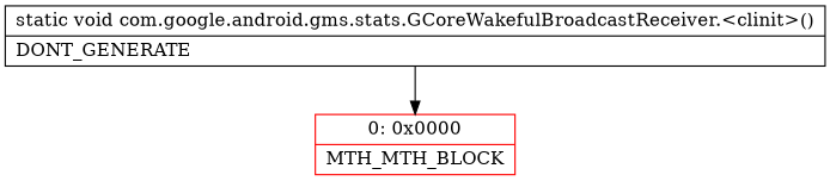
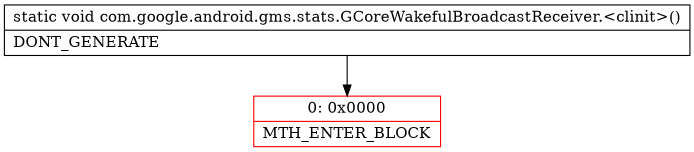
  digraph {
    node [shape=record]
-   n1 [color=red label="{0\:\ 0x0000|MTH_MTH_BLOCK\l}"]
+   n1 [color=red label="{0\:\ 0x0000|MTH_ENTER_BLOCK\l}"]
    n2 [label="{static void com.google.android.gms.stats.GCoreWakefulBroadcastReceiver.\<clinit\>()  | DONT_GENERATE\l}"]
    subgraph cluster_1 {
      label="R(0)"
    }
    n2 -> n1
  }
